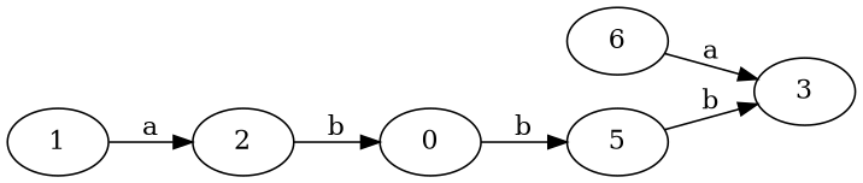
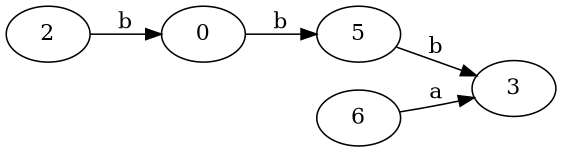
  strict digraph {
    rankdir=LR
    2
    0
    6
    3
    5
-   1
    2 -> 0 [label=b]
    0 -> 5 [label=b]
    6 -> 3 [label=a]
    5 -> 3 [label=b]
-   1 -> 2 [label=a]
  }
